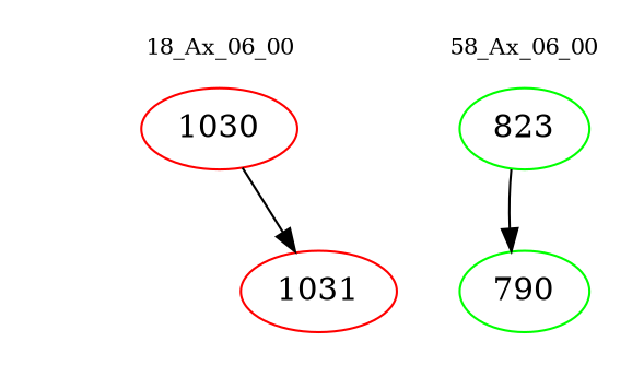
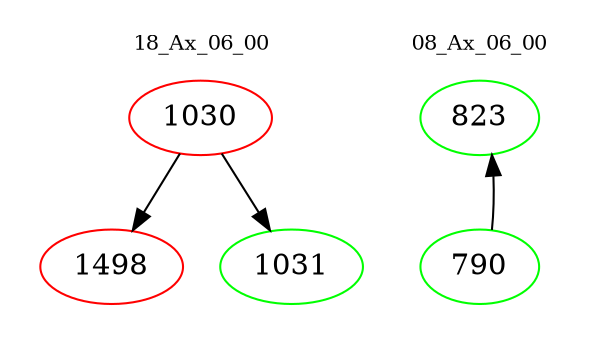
  digraph {
    node [color=green]
    edge [color=black]
    n1 [color=red label=1030]
-   n3 [color=red label=1031]
+   n2 [color=red label=1498]
+   n3 [label=1031]
    n4 [label=823]
    n5 [label=790]
    subgraph cluster_1 {
      color=white
      fontsize=10
      label="18_Ax_06_00"
      n1
+     n2
      n3
    }
    subgraph cluster_2 {
      color=white
      fontsize=10
-     label="58_Ax_06_00"
+     label="08_Ax_06_00"
      n4
      n5
    }
+   n1 -> n2
    n1 -> n3
-   n4 -> n5
+   n5 -> n4
  }
